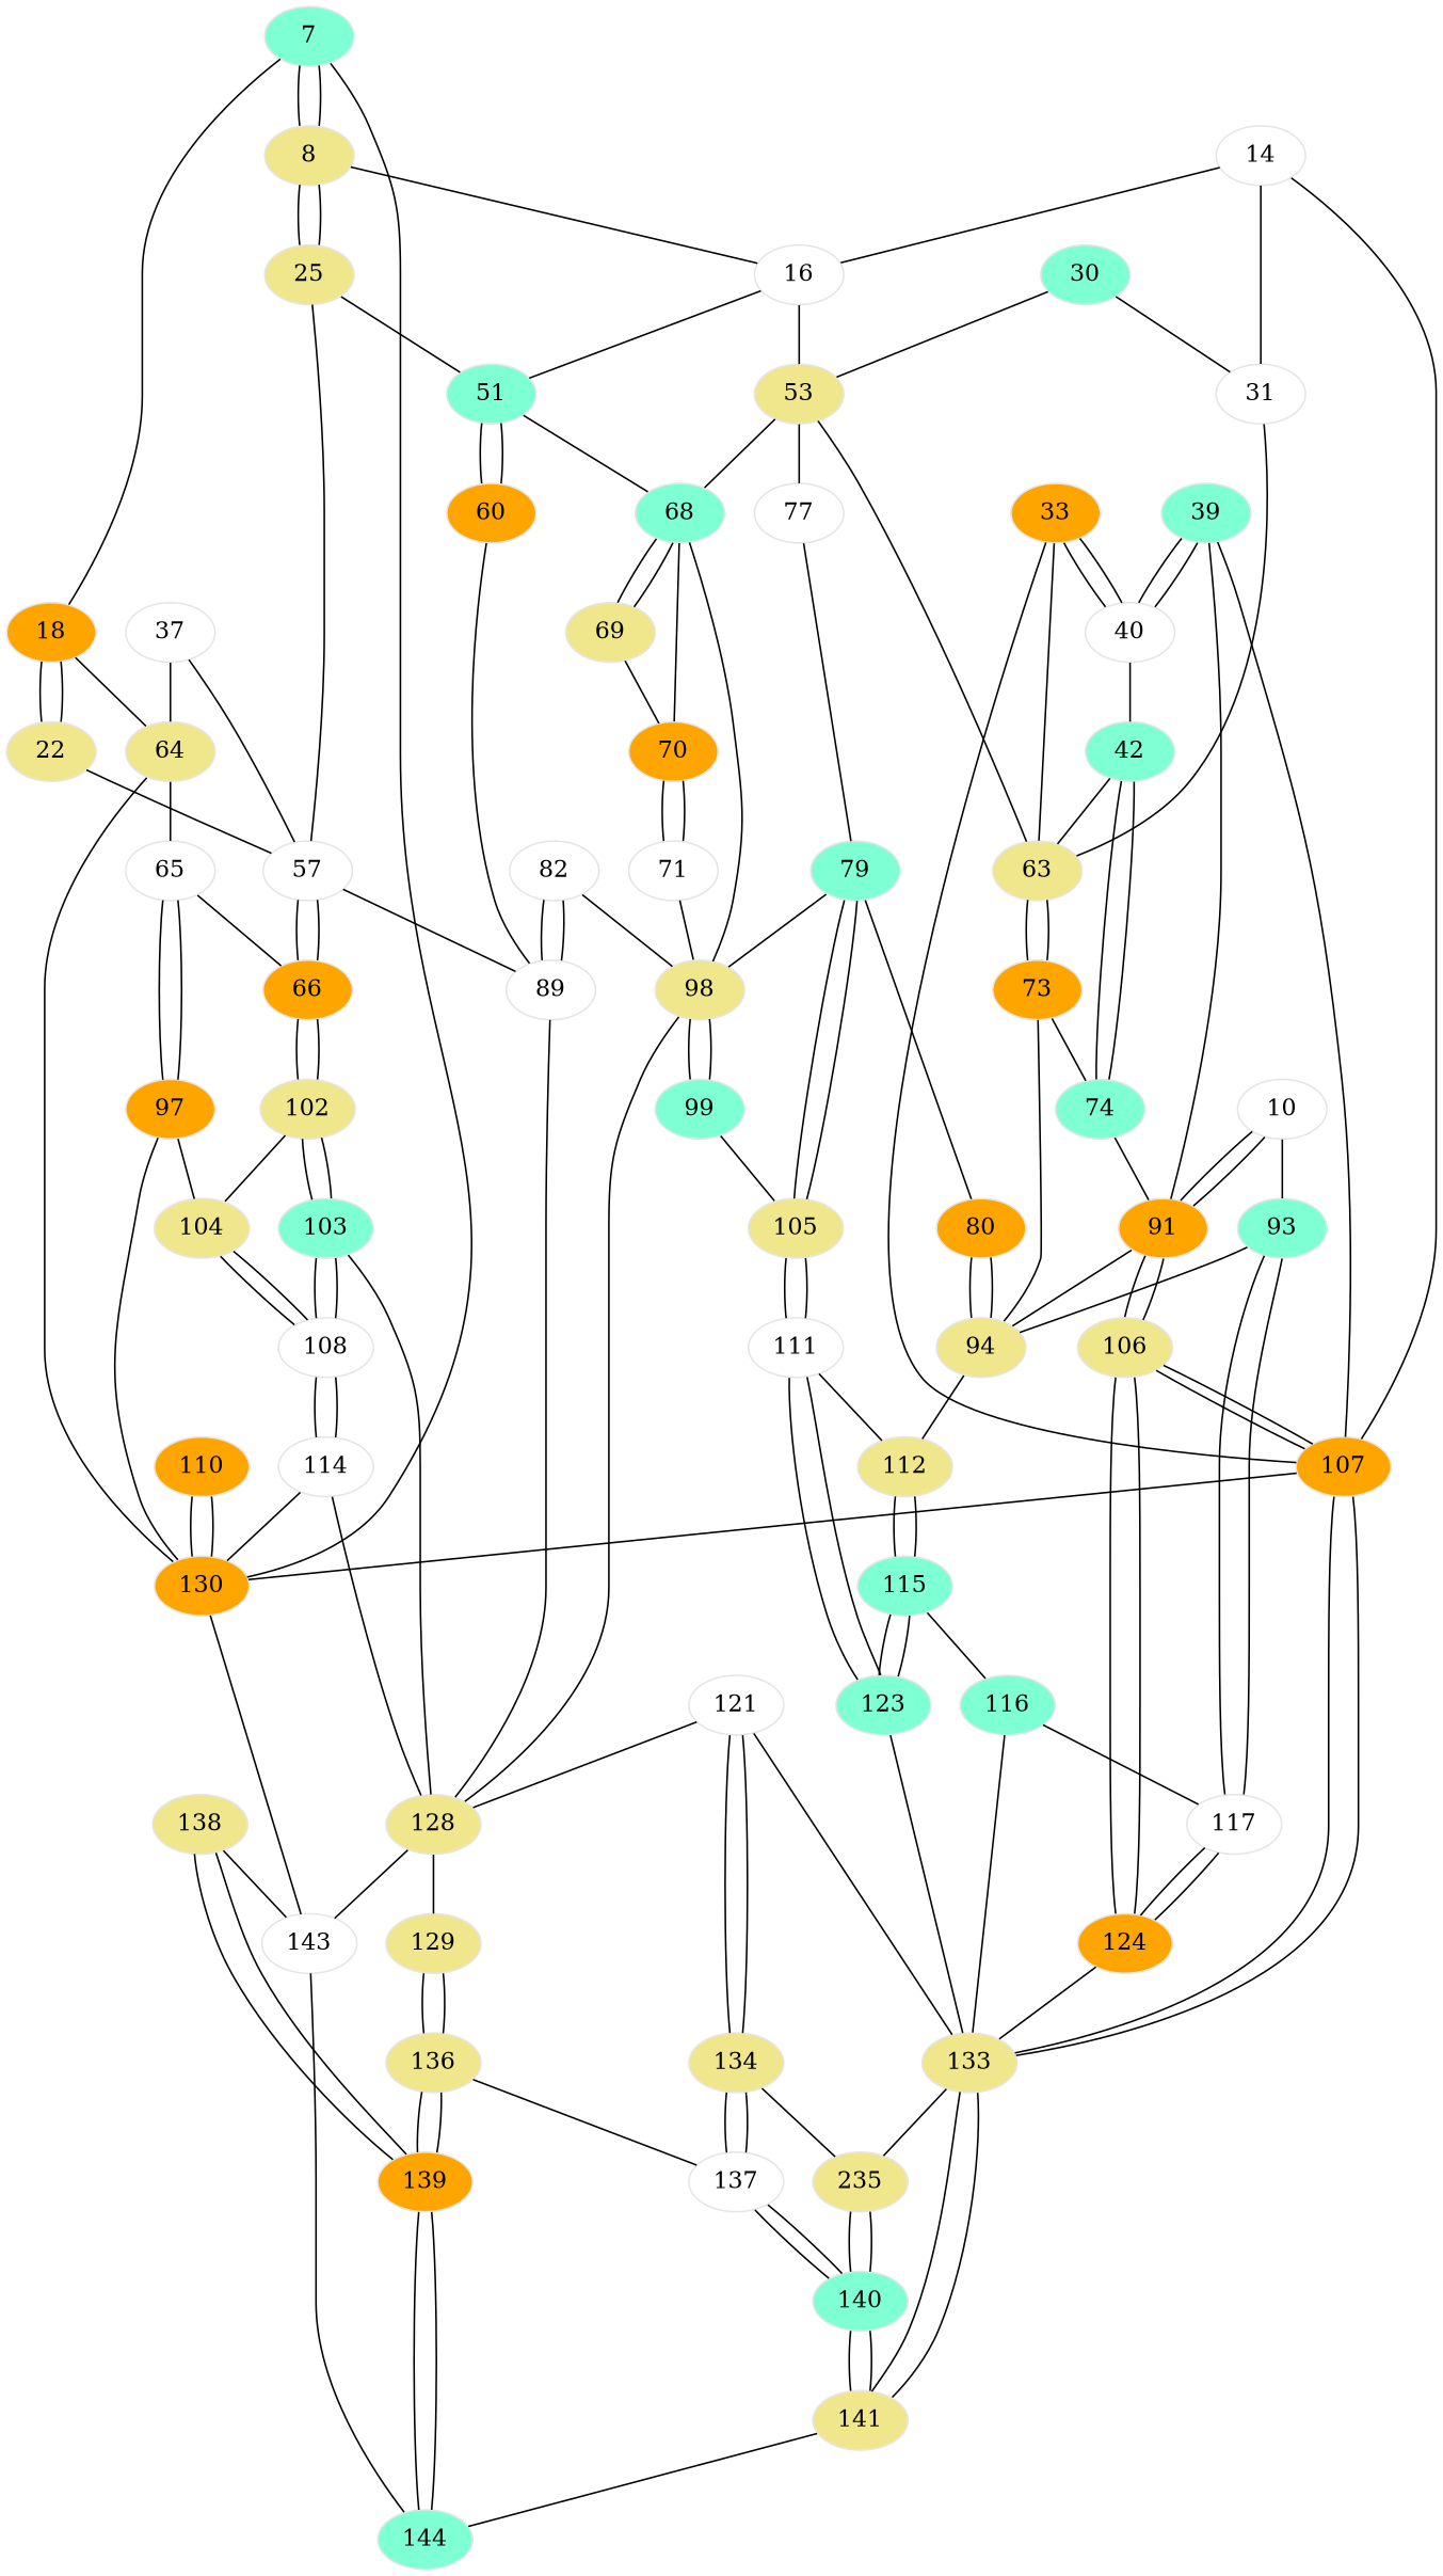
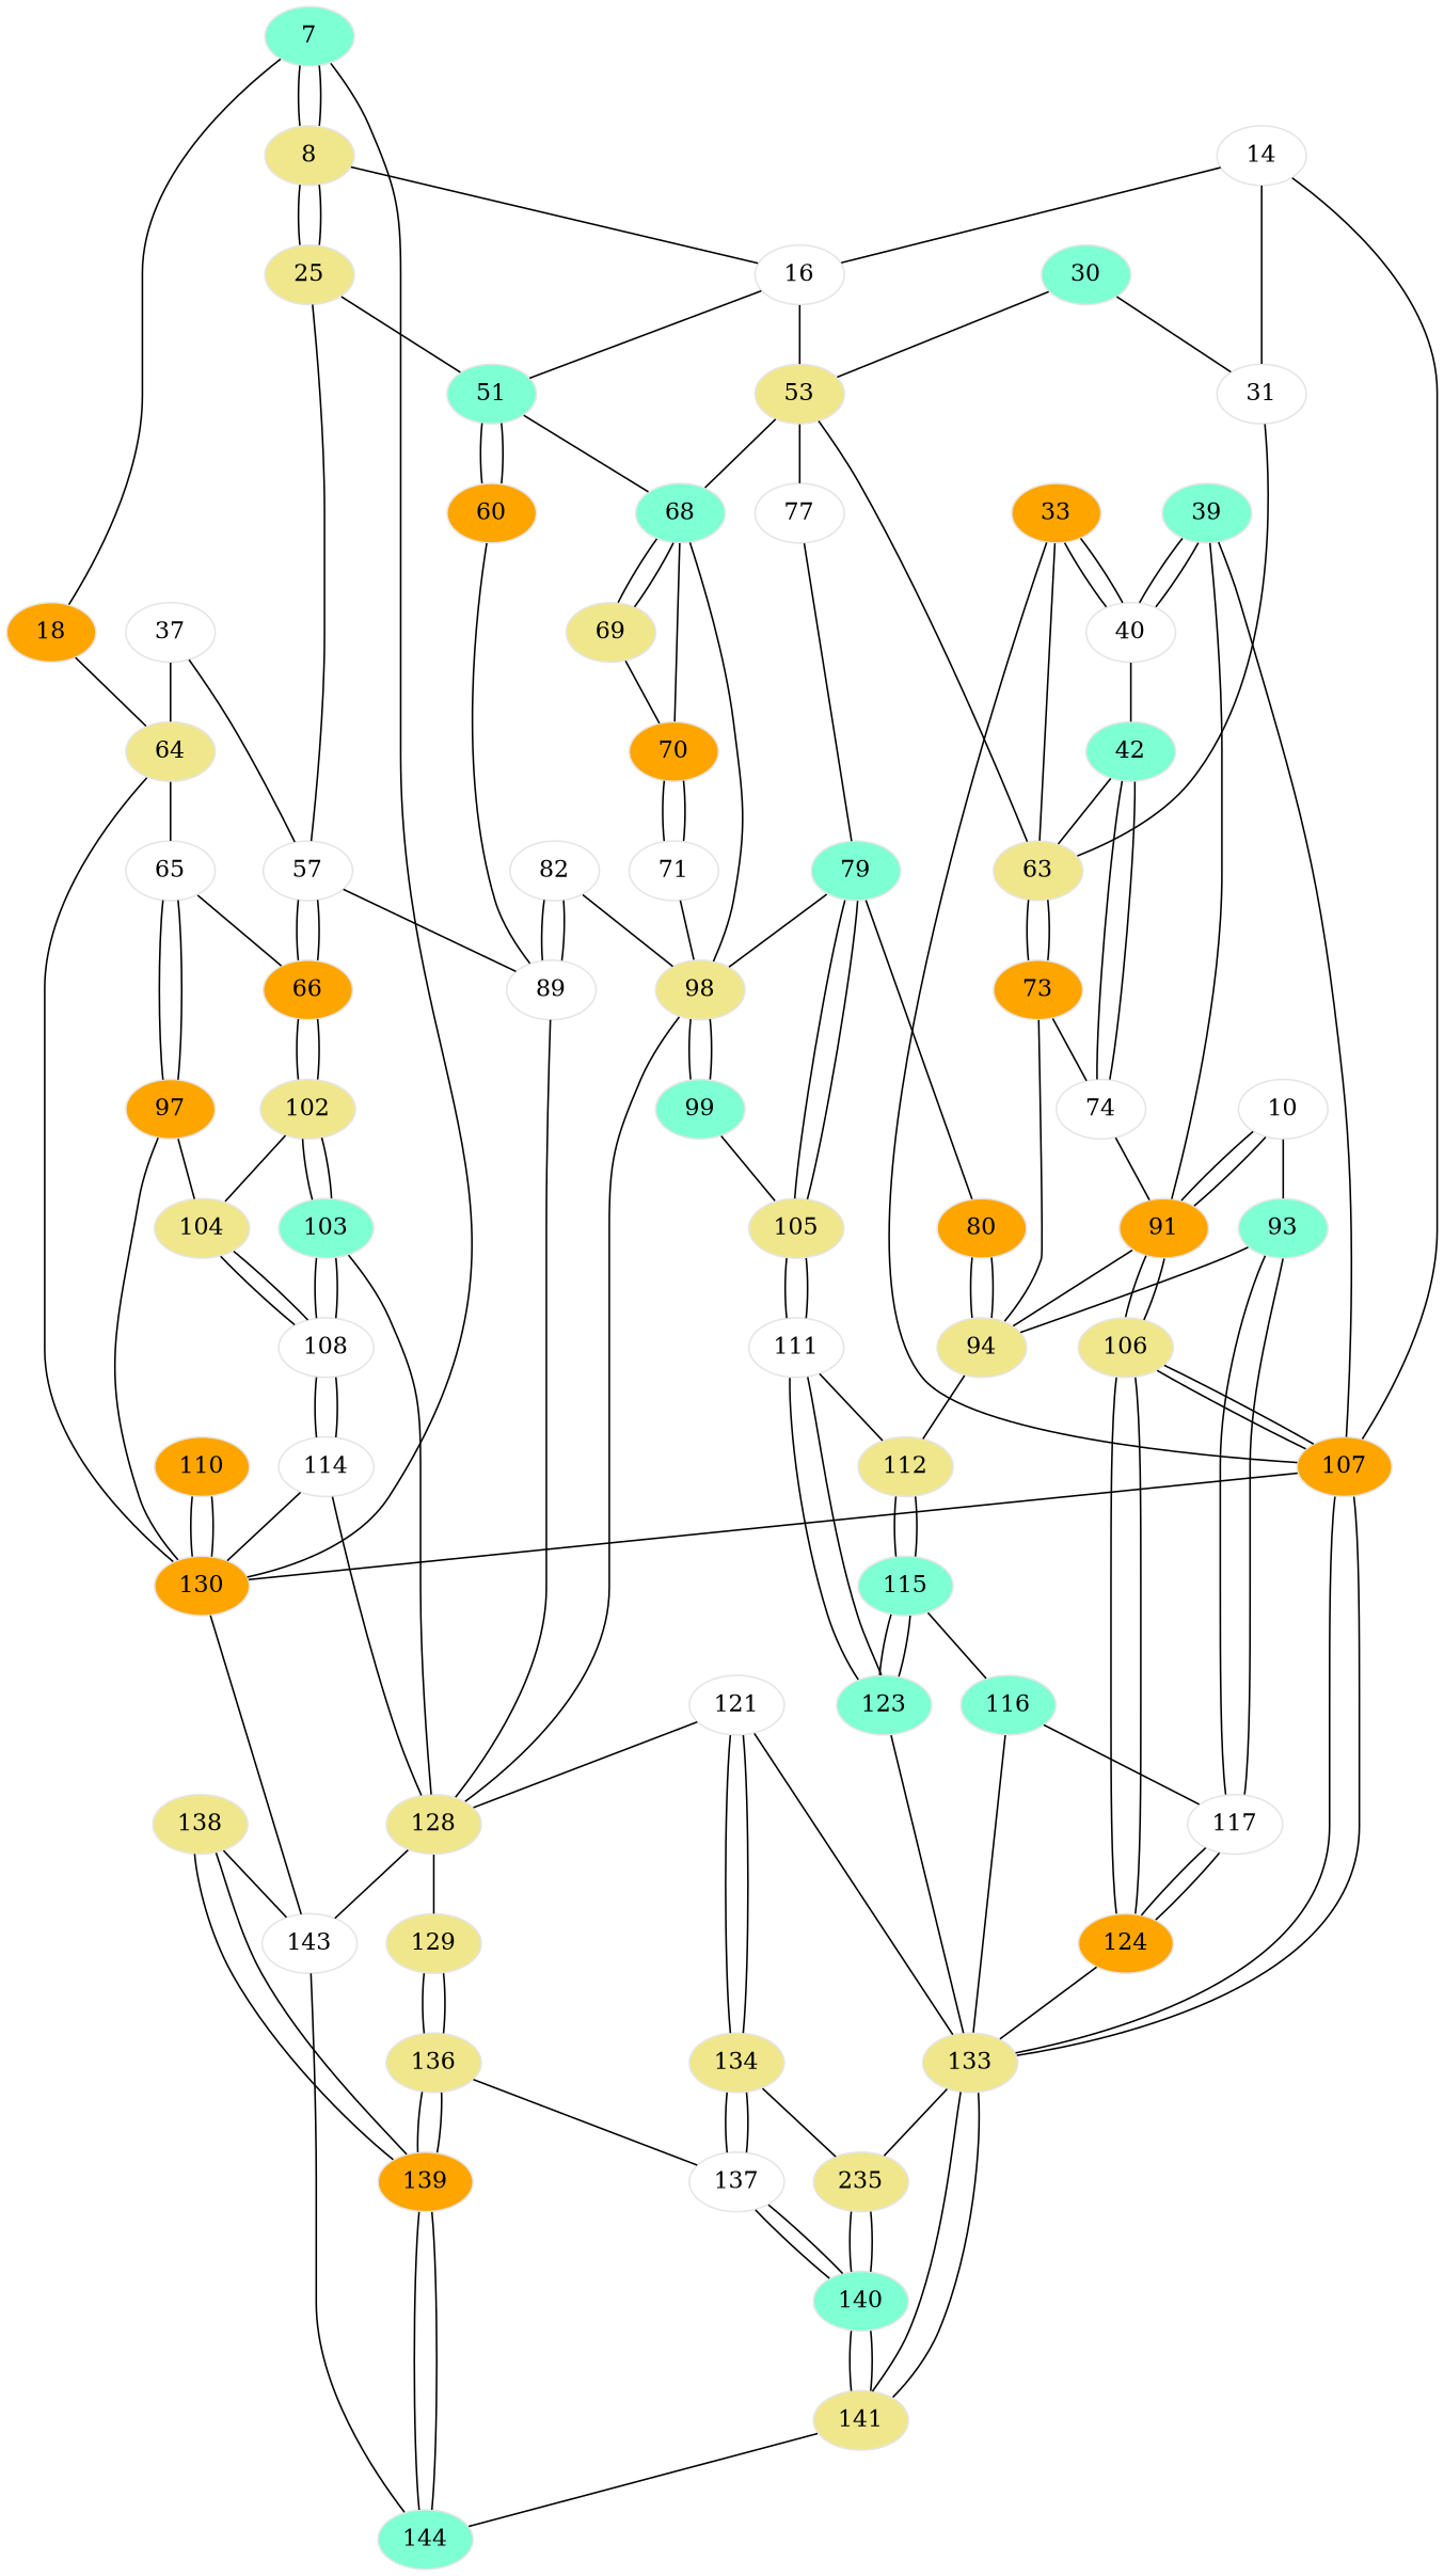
  graph {
    node [color=gray90 fillcolor=khaki style=filled]
    7 [fillcolor=aquamarine super="+1"]
    8
    18 [fillcolor=orange super="+17"]
    130 [fillcolor=orange super="+113+109"]
    16 [fillcolor=white super="+15"]
    25 [super="+24"]
-   22
    64 [super="+44"]
    143 [fillcolor=white super="+132+142"]
    51 [fillcolor=aquamarine super="+47"]
    53 [super="+52"]
    57 [fillcolor=white super="+38"]
    14 [fillcolor=white super="+5+10"]
    31 [fillcolor=white super="+13+12+11"]
    107 [fillcolor=orange super="+3+27"]
    63 [super="+41+32+36"]
    133 [super="+127+125+126"]
    60 [fillcolor=orange]
    68 [fillcolor=aquamarine super="+48+49+56+61+62"]
    77 [fillcolor=white super="+55+54"]
    65 [fillcolor=white]
    66 [fillcolor=orange]
    89 [fillcolor=white super="+58+59"]
    30 [fillcolor=aquamarine super="+29"]
    73 [fillcolor=orange]
    33 [fillcolor=orange]
    40 [fillcolor=white]
    42 [fillcolor=aquamarine]
    37 [fillcolor=white]
    39 [fillcolor=aquamarine]
    91 [fillcolor=orange super="+76+87"]
    94 [super="+92+81"]
    106
-   74 [fillcolor=aquamarine]
+   74 [fillcolor=white]
    69
    70 [fillcolor=orange]
    98 [super="+83+84+88"]
    79 [fillcolor=aquamarine super="+78"]
    102
    128 [super="+120"]
    97 [fillcolor=orange]
    104
    103 [fillcolor=aquamarine]
    71 [fillcolor=white]
    99 [fillcolor=aquamarine]
    112
    80 [fillcolor=orange]
    105
    111 [fillcolor=white]
    82 [fillcolor=white]
    129
    n52 [fillcolor=white label=10]
    93 [fillcolor=aquamarine]
    117 [fillcolor=white]
    124 [fillcolor=orange]
    115 [fillcolor=aquamarine]
    108 [fillcolor=white]
    114 [fillcolor=white]
    123 [fillcolor=aquamarine]
    n60 [label=235]
    141
    110 [fillcolor=orange]
    116 [fillcolor=aquamarine]
    121 [fillcolor=white]
    134
    137 [fillcolor=white]
    136
    144 [fillcolor=aquamarine]
    139 [fillcolor=orange]
    140 [fillcolor=aquamarine]
    138
    7 -- 8
    7 -- 8
    7 -- 18
    7 -- 130
    8 -- 16
    8 -- 25
    8 -- 25
-   18 -- 22 [weight=2]
-   18 -- 22
    18 -- 64
    130 -- 143 [weight=2]
    16 -- 51
    16 -- 53
    25 -- 51 [weight=2]
    25 -- 57
-   22 -- 57
    64 -- 130 [weight=2]
    64 -- 65
    143 -- 144
    51 -- 60 [weight=2]
    51 -- 60
    51 -- 68
    53 -- 63
    53 -- 68 [weight=3]
    53 -- 77 [weight=2]
    57 -- 66
    57 -- 66
    57 -- 89
    14 -- 16 [weight=2]
    14 -- 31 [weight=2]
    14 -- 107 [weight=2]
    31 -- 63 [weight=2]
    107 -- 130 [weight=2]
    107 -- 133
    107 -- 133
    63 -- 73
    63 -- 73
    133 -- n60
    133 -- 141
    133 -- 141
    60 -- 89
    68 -- 69 [weight=2]
    68 -- 69
    68 -- 70
    68 -- 98
    77 -- 79
    65 -- 66
    65 -- 97
    65 -- 97
    66 -- 102
    66 -- 102
    89 -- 128
    30 -- 53 [weight=2]
    30 -- 31 [weight=2]
    73 -- 94
    73 -- 74
    33 -- 107
    33 -- 63
    33 -- 40
    33 -- 40
    40 -- 42
    42 -- 63
    42 -- 74
    42 -- 74
    37 -- 64 [weight=2]
    37 -- 57
    39 -- 107
    39 -- 40
    39 -- 40
    39 -- 91
    91 -- 94
    91 -- 106
    91 -- 106
    94 -- 112
    106 -- 107
    106 -- 107
    106 -- 124
    106 -- 124
    74 -- 91
    69 -- 70
    70 -- 71
    70 -- 71
    98 -- 128
    98 -- 99 [weight=2]
    98 -- 99
    79 -- 98
    79 -- 80
    79 -- 105
    79 -- 105
    102 -- 104
    102 -- 103
    102 -- 103
    128 -- 143
    128 -- 129 [weight=2]
    97 -- 130
    97 -- 104
    104 -- 108
    104 -- 108
    103 -- 128
    103 -- 108
    103 -- 108
    71 -- 98
    99 -- 105
    112 -- 115
    112 -- 115
    80 -- 94 [weight=2]
    80 -- 94
    105 -- 111
    105 -- 111
    111 -- 112
    111 -- 123
    111 -- 123
    82 -- 89 [weight=2]
    82 -- 89
    82 -- 98
    129 -- 136
    129 -- 136
    n52 -- 91 [weight=2]
    n52 -- 91
    n52 -- 93
    93 -- 94
    93 -- 117
    93 -- 117
    117 -- 124
    117 -- 124
    124 -- 133
    115 -- 123
    115 -- 123
    115 -- 116
    108 -- 114
    108 -- 114
    114 -- 130
    114 -- 128
    123 -- 133
    n60 -- 140
    n60 -- 140
    141 -- 144
    110 -- 130 [weight=3]
    110 -- 130
    116 -- 133
    116 -- 117
    121 -- 133
    121 -- 128
    121 -- 134
    121 -- 134
    134 -- n60
    134 -- 137
    134 -- 137
    137 -- 140
    137 -- 140
    136 -- 137
    136 -- 139
    136 -- 139
    139 -- 144
    139 -- 144
    140 -- 141
    140 -- 141
    138 -- 143 [weight=2]
    138 -- 139
    138 -- 139
  }
